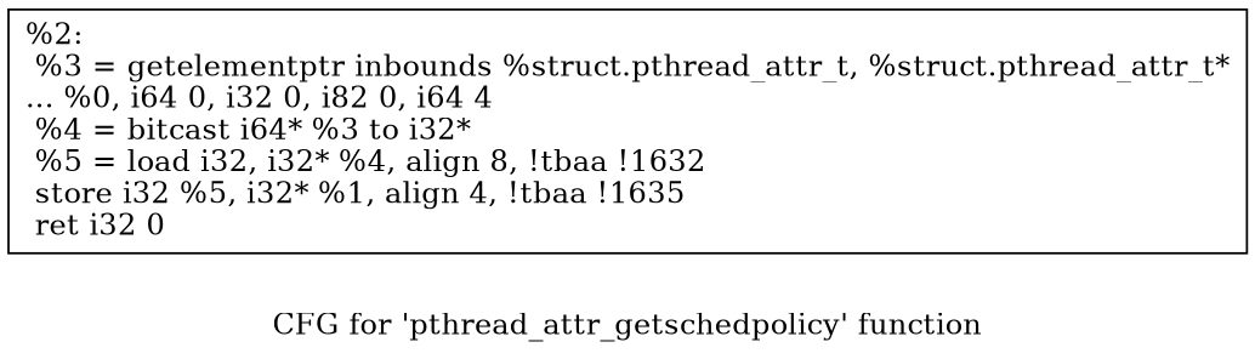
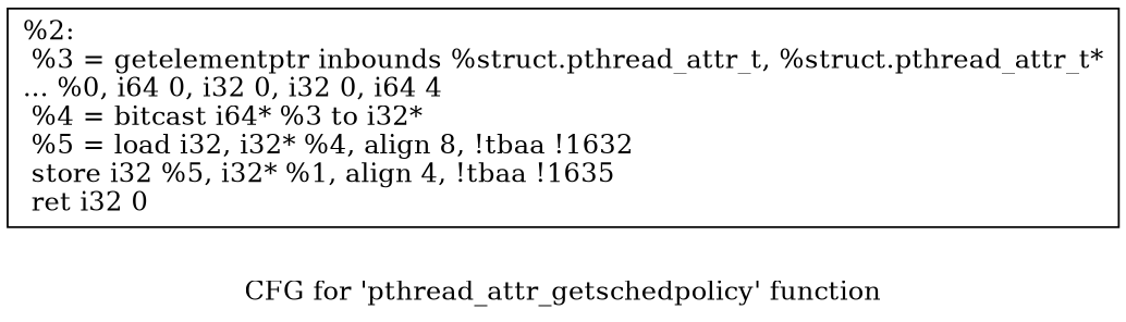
  digraph {
    label="CFG for 'pthread_attr_getschedpolicy' function"
-   n1 [label="{%2:\l  %3 = getelementptr inbounds %struct.pthread_attr_t, %struct.pthread_attr_t*\l... %0, i64 0, i32 0, i82 0, i64 4\l  %4 = bitcast i64* %3 to i32*\l  %5 = load i32, i32* %4, align 8, !tbaa !1632\l  store i32 %5, i32* %1, align 4, !tbaa !1635\l  ret i32 0\l}" shape=record]
+   n1 [label="{%2:\l  %3 = getelementptr inbounds %struct.pthread_attr_t, %struct.pthread_attr_t*\l... %0, i64 0, i32 0, i32 0, i64 4\l  %4 = bitcast i64* %3 to i32*\l  %5 = load i32, i32* %4, align 8, !tbaa !1632\l  store i32 %5, i32* %1, align 4, !tbaa !1635\l  ret i32 0\l}" shape=record]
  }
